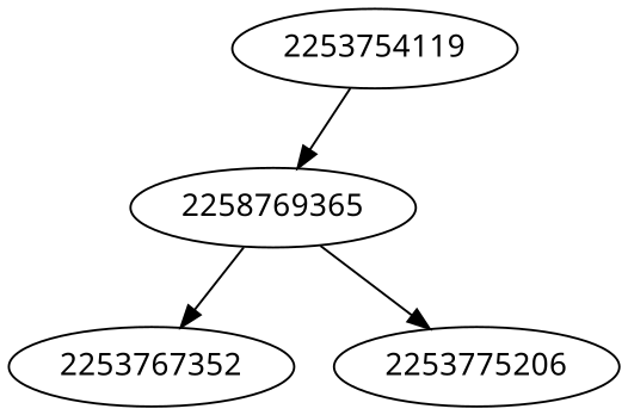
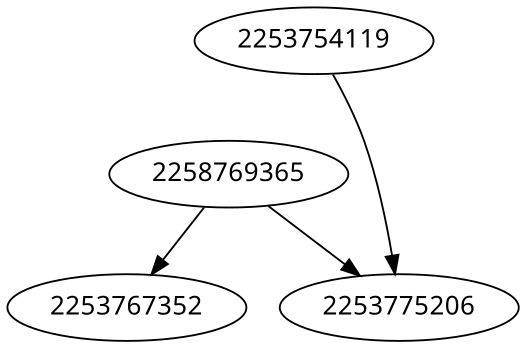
  strict digraph {
    fontname="Noto Sans"
    node [fontname="Noto Sans"]
    edge [fontname="Noto Sans"]
    n1 [label=2258769365]
    2253767352
    2253775206
    2253754119
    n1 -> 2253767352
    n1 -> 2253775206
-   2253754119 -> n1
+   2253754119 -> 2253775206
  }
